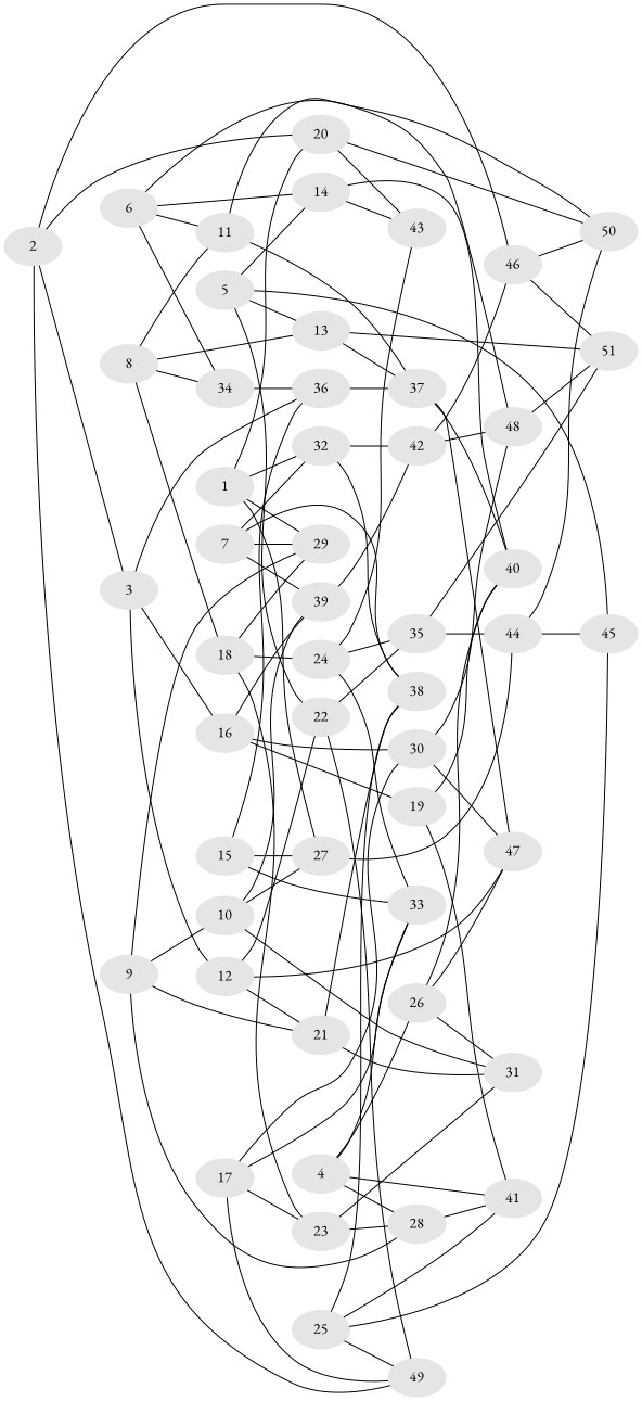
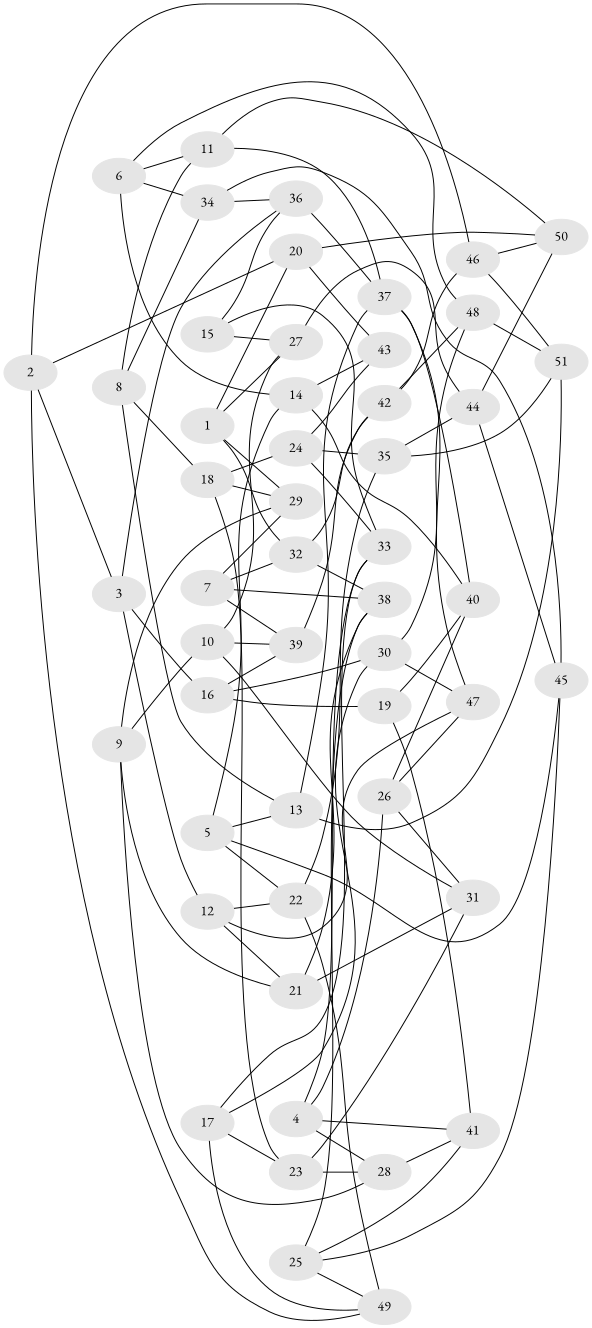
  graph {
    fontname="EB Garamond"
    rankdir=LR
    node [color=gray90 fontname="EB Garamond" style=filled]
    edge [fontname="EB Garamond"]
    1
    20
    27
    29
    32
    50
    43
    44
    38
    42
    2
    3
    46
    49
    12
    16
    36
    51
    22
    21
    47
    39
    19
    30
    37
    4
    26
    28
    33
    41
    31
    40
    5
    13
    14
    45
    35
    6
    11
    34
    48
    7
    8
    18
    23
    24
    9
    10
    15
    17
    25
    1 -- 20
    1 -- 27
    1 -- 29
    1 -- 32
    20 -- 50
    20 -- 43
    27 -- 44
    32 -- 38
    32 -- 42
    44 -- 50
    44 -- 45
    42 -- 46
    42 -- 48
    2 -- 20
    2 -- 3
    2 -- 46
    2 -- 49
    3 -- 12
    3 -- 16
    3 -- 36
    46 -- 50
    46 -- 51
    12 -- 22
    12 -- 21
    12 -- 47
    16 -- 39
    16 -- 19
    16 -- 30
    36 -- 37
    22 -- 49
    22 -- 35
    21 -- 38
    21 -- 31
    39 -- 42
    19 -- 41
    19 -- 40
    30 -- 47
    30 -- 48
    37 -- 47
    37 -- 40
    4 -- 26
    4 -- 28
    4 -- 33
    4 -- 41
    26 -- 47
    26 -- 31
    26 -- 40
    28 -- 41
    5 -- 22
    5 -- 13
    5 -- 14
    5 -- 45
    13 -- 51
    13 -- 37
    14 -- 43
    14 -- 40
    35 -- 44
    35 -- 51
    6 -- 14
    6 -- 11
    6 -- 34
    6 -- 48
    11 -- 50
    11 -- 37
    34 -- 36
+   34 -- 45
    48 -- 51
    7 -- 29
    7 -- 32
    7 -- 38
    7 -- 39
    8 -- 13
    8 -- 11
    8 -- 34
    8 -- 18
    18 -- 29
    18 -- 23
    18 -- 24
    23 -- 28
    23 -- 31
    24 -- 43
    24 -- 33
    24 -- 35
    9 -- 29
    9 -- 21
    9 -- 28
    9 -- 10
    10 -- 27
    10 -- 39
    10 -- 31
    15 -- 27
    15 -- 36
    15 -- 33
    17 -- 49
    17 -- 30
    17 -- 33
    17 -- 23
    25 -- 38
    25 -- 49
    25 -- 41
    25 -- 45
  }
